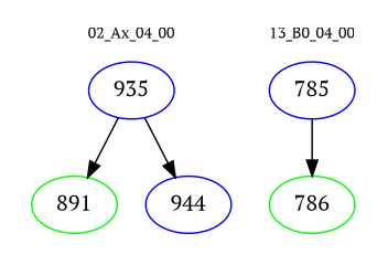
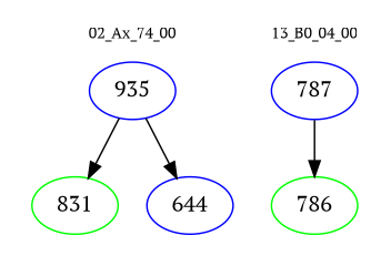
  digraph {
    fontname="PT Serif"
    node [color=blue fontname="PT Serif"]
    edge [color=black fontname="PT Serif"]
    n1 [label=935]
-   n2 [color=green label=891]
-   n3 [label=944]
-   n4 [label=785]
+   n2 [color=green label=831]
+   n3 [label=644]
+   n4 [label=787]
    n5 [color=green label=786]
    subgraph cluster_1 {
      color=white
      fontsize=10
-     label="02_Ax_04_00"
+     label="02_Ax_74_00"
      n1
      n2
      n3
    }
    subgraph cluster_2 {
      color=white
      fontsize=10
      label="13_B0_04_00"
      n4
      n5
    }
    n1 -> n2
    n1 -> n3
    n4 -> n5
  }
